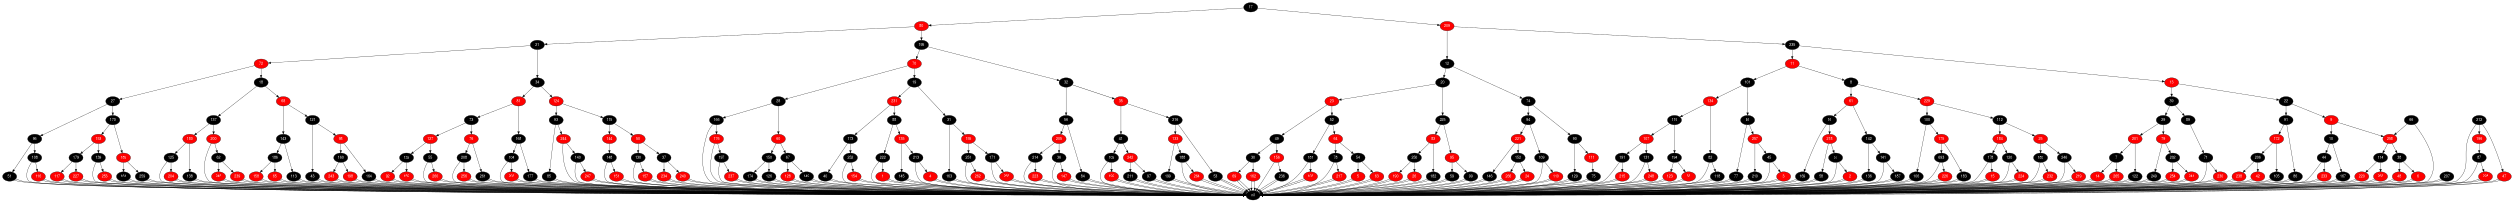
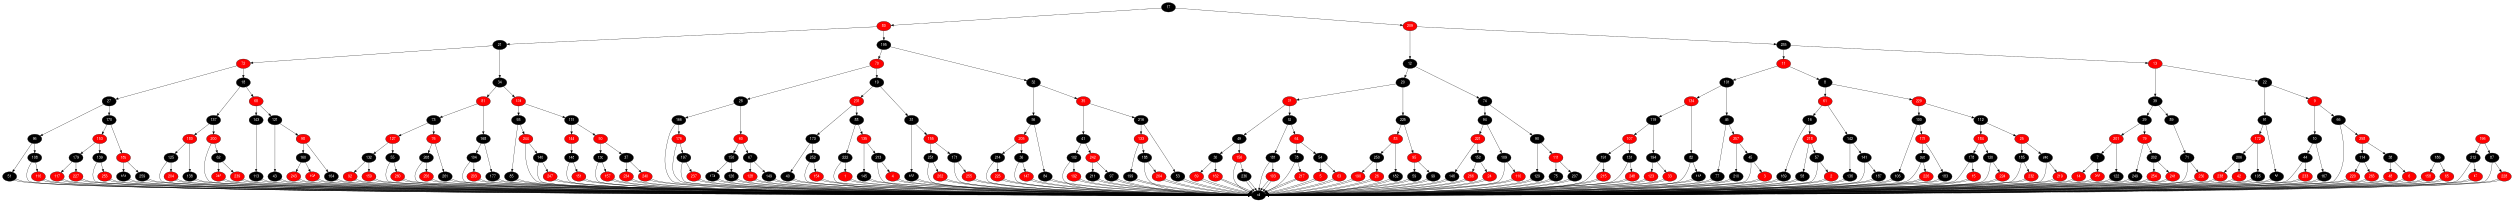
  digraph {
    node [fillcolor=" black" fontcolor=" white" fontname="Helvetica,Arial,sans-serif" style=filled]
    edge [color=black fontname="Helvetica,Arial,sans-serif"]
    nil
    17
    80 [fillcolor=" red"]
    21
    72 [fillcolor=" red"]
    27
    96
    51
    108
    116 [fillcolor=" red"]
    170
    153 [fillcolor=" red"]
    179
    117 [fillcolor=" red"]
    227 [fillcolor=" red"]
    139
    253 [fillcolor=" red"]
    189 [fillcolor=" red"]
    161
    259
    18
    137
    180 [fillcolor=" red"]
    125
    204 [fillcolor=" red"]
    138
    200 [fillcolor=" red"]
    62
    245 [fillcolor=" red"]
    239 [fillcolor=" red"]
    68 [fillcolor=" red"]
    143
    186
    158 [fillcolor=" red"]
    65 [fillcolor=" red"]
    113
    121
    43
    98 [fillcolor=" red"]
    160
    243 [fillcolor=" red"]
    198 [fillcolor=" red"]
    164
    34
    81 [fillcolor=" red"]
    73
    127 [fillcolor=" red"]
    132
    92 [fillcolor=" red"]
    159 [fillcolor=" red"]
    55
    260 [fillcolor=" red"]
    76 [fillcolor=" red"]
    208
    256 [fillcolor=" red"]
    261
    168
    104
    203 [fillcolor=" red"]
    177
    124 [fillcolor=" red"]
    93
    85
    244 [fillcolor=" red"]
    140
    247 [fillcolor=" red"]
    115
    144 [fillcolor=" red"]
    148
    151 [fillcolor=" red"]
    50 [fillcolor=" red"]
    130
    157 [fillcolor=" red"]
    37
    234 [fillcolor=" red"]
    240 [fillcolor=" red"]
    195
    70 [fillcolor=" red"]
    28
    166
    176 [fillcolor=" red"]
    197
    237 [fillcolor=" red"]
    60 [fillcolor=" red"]
    150
    174
    126
    67
    128 [fillcolor=" red"]
    149
    19
    231 [fillcolor=" red"]
    173
    40
    252
    154 [fillcolor=" red"]
    88
    222
    1 [fillcolor=" red"]
    135 [fillcolor=" red"]
    145
    213
    4 [fillcolor=" red"]
    31
    163
    155 [fillcolor=" red"]
    251
    262 [fillcolor=" red"]
    171
    255 [fillcolor=" red"]
    32
    56
    205 [fillcolor=" red"]
    214
    223 [fillcolor=" red"]
    36
    147 [fillcolor=" red"]
    84
    35 [fillcolor=" red"]
    41
    102
    192 [fillcolor=" red"]
    242 [fillcolor=" red"]
    211
    97
    216
    133 [fillcolor=" red"]
    199
    188
    264 [fillcolor=" red"]
    53
    209 [fillcolor=" red"]
    12
    20
    23 [fillcolor=" red"]
    49
    30
    69 [fillcolor=" red"]
    162 [fillcolor=" red"]
    156 [fillcolor=" red"]
    236
    52
    181
    103 [fillcolor=" red"]
    64 [fillcolor=" red"]
    78
    217 [fillcolor=" red"]
    54
    5 [fillcolor=" red"]
    63 [fillcolor=" red"]
    225
    83 [fillcolor=" red"]
    250
    190 [fillcolor=" red"]
    26 [fillcolor=" red"]
    182
    95 [fillcolor=" red"]
    59
    99
    74
    94
    221 [fillcolor=" red"]
    146
    152
    266 [fillcolor=" red"]
    24 [fillcolor=" red"]
    109
    110 [fillcolor=" red"]
    90
    129
    111 [fillcolor=" red"]
    75
    207
    235
    11 [fillcolor=" red"]
    101
    134 [fillcolor=" red"]
    119
    107 [fillcolor=" red"]
    191
    215 [fillcolor=" red"]
    131
    248 [fillcolor=" red"]
    194
    123 [fillcolor=" red"]
    33 [fillcolor=" red"]
    82
    118
    46
    77
    257 [fillcolor=" red"]
    210
    45
    3 [fillcolor=" red"]
    8
    61 [fillcolor=" red"]
    16
    169
    218 [fillcolor=" red"]
    58
    57
    2 [fillcolor=" red"]
    142
    136
    141
    187 [fillcolor=black]
    229 [fillcolor=" red"]
    100
    106
    175 [fillcolor=" red"]
    n211 [label=693]
    226 [fillcolor=" red"]
    183
    112
    184 [fillcolor=" red"]
    178
    15 [fillcolor=" red"]
    120
    224 [fillcolor=" red"]
    25 [fillcolor=" red"]
    185
    232 [fillcolor=" red"]
    246
    219 [fillcolor=" red"]
    13 [fillcolor=" red"]
    39
    29
    201 [fillcolor=" red"]
    7
    14 [fillcolor=" red"]
    265 [fillcolor=" red"]
    122
    79 [fillcolor=" red"]
    249
    202
    254 [fillcolor=" red"]
    241 [fillcolor=" red"]
    89
    71
    230 [fillcolor=" red"]
    196 [fillcolor=" red"]
    212
    47 [fillcolor=" red"]
    87
    228 [fillcolor=" red"]
    22
    91
    172 [fillcolor=" red"]
    206
    238 [fillcolor=" red"]
    42 [fillcolor=" red"]
    105
    86
    9 [fillcolor=" red"]
    10
    44
    233 [fillcolor=" red"]
    167
    66
    258 [fillcolor=" red"]
    114
    220 [fillcolor=" red"]
    263 [fillcolor=" red"]
    38
    48 [fillcolor=" red"]
    6 [fillcolor=" red"]
    subgraph sub_1 {
      nil
      17
      80
      21
      72
      27
      96
      51
      108
      116
      170
      153
      179
      117
      227
      139
      253
      189
      161
      259
      18
      137
      180
      125
      204
      138
      200
      62
      245
      239
      68
      143
      186
      158
      65
      113
      121
      43
      98
      160
      243
      198
      164
      34
      81
      73
      127
      132
      92
      159
      55
      260
      76
      208
      256
      261
      168
      104
      203
      177
      124
      93
      85
      244
      140
      247
      115
      144
      148
      151
      50
      130
      157
      37
      234
      240
      195
      70
      28
      166
      176
      197
      237
      60
      150
      174
      126
      67
      128
      149
      19
      231
      173
      40
      252
      154
      88
      222
      1
      135
      145
      213
      4
      31
      163
      155
      251
      262
      171
      255
      32
      56
      205
      214
      223
      36
      147
      84
      35
      41
      102
      192
      242
      211
      97
      216
      133
      199
      188
      264
      53
      209
      12
      20
      23
      49
      30
      69
      162
      156
      236
      52
      181
      103
      64
      78
      217
      54
      5
      63
      225
      83
      250
      190
      26
      182
      95
      59
      99
      74
      94
      221
      146
      152
      266
      24
      109
      110
      90
      129
      111
      75
      207
      235
      11
      101
      134
      119
      107
      191
      215
      131
      248
      194
      123
      33
      82
      118
      46
      77
      257
      210
      45
      3
      8
      61
      16
      169
      218
      58
      57
      2
      142
      136
      141
      187
      229
      100
      106
      175
      n211
      226
      183
      112
      184
      178
      15
      120
      224
      25
      185
      232
      246
      219
      13
      39
      29
      201
      7
      14
      265
      122
      79
      249
      202
      254
      241
      89
      71
      230
      196
      212
      47
      87
      228
      22
      91
      172
      206
      238
      42
      105
      86
      9
      10
      44
      233
      167
      66
      258
      114
      220
      263
      38
      48
      6
    }
    17 -> 80
    17 -> 209
    80 -> 21
    80 -> 195
    21 -> 72
    21 -> 34
    72 -> 27
    72 -> 18
    27 -> 96
    27 -> 170
    96 -> 51
    96 -> 108
    51 -> nil
    51 -> nil
    108 -> nil
    108 -> 116
    116 -> nil
    116 -> nil
    170 -> 153
    170 -> 189
    153 -> 179
    153 -> 139
    179 -> 117
    179 -> 227
    117 -> nil
    117 -> nil
    227 -> nil
    227 -> nil
    139 -> nil
    139 -> 253
    253 -> nil
    253 -> nil
    189 -> 161
    189 -> 259
    161 -> nil
    161 -> nil
    259 -> nil
    259 -> nil
    18 -> 137
    18 -> 68
    137 -> 180
    137 -> 200
    180 -> 125
    180 -> 138
    125 -> nil
    125 -> 204
    204 -> nil
    204 -> nil
    138 -> nil
    138 -> nil
    200 -> nil
    200 -> 62
    62 -> 245
    62 -> 239
    245 -> nil
    245 -> nil
    239 -> nil
    239 -> nil
    68 -> 143
    68 -> 121
-   143 -> 186
    143 -> 113
    186 -> 158
    186 -> 65
    158 -> nil
    158 -> nil
    65 -> nil
    65 -> nil
    113 -> nil
    113 -> nil
    121 -> 43
    121 -> 98
    43 -> nil
    43 -> nil
    98 -> 160
    98 -> 164
    160 -> 243
    160 -> 198
    243 -> nil
    243 -> nil
    198 -> nil
    198 -> nil
    164 -> nil
    164 -> nil
    34 -> 81
    34 -> 124
    81 -> 73
    81 -> 168
    73 -> 127
    73 -> 76
    127 -> 132
    127 -> 55
    132 -> 92
    132 -> 159
    92 -> nil
    92 -> nil
    159 -> nil
    159 -> nil
    55 -> nil
    55 -> 260
    260 -> nil
    260 -> nil
    76 -> 208
    76 -> 261
    208 -> nil
    208 -> 256
    256 -> nil
    256 -> nil
    261 -> nil
    261 -> nil
    168 -> 104
    168 -> 177
    104 -> nil
    104 -> 203
    203 -> nil
    203 -> nil
    177 -> nil
    177 -> nil
    124 -> 93
    124 -> 115
    93 -> 85
    93 -> 244
    85 -> nil
    85 -> nil
    244 -> nil
    244 -> 140
    140 -> nil
    140 -> 247
    247 -> nil
    247 -> nil
    115 -> 144
    115 -> 50
    144 -> 148
    148 -> nil
    148 -> 151
    151 -> nil
    151 -> nil
    50 -> 130
    50 -> 37
    130 -> nil
    130 -> 157
    157 -> nil
    157 -> nil
    37 -> 234
    37 -> 240
    234 -> nil
    234 -> nil
    240 -> nil
    240 -> nil
    195 -> 70
    195 -> 32
    70 -> 28
    70 -> 19
    28 -> 166
    28 -> 60
    166 -> nil
    166 -> 176
    176 -> nil
    176 -> 197
    197 -> nil
    197 -> 237
    237 -> nil
    237 -> nil
    60 -> 150
    60 -> 67
    150 -> 174
    150 -> 126
    174 -> nil
    174 -> nil
    126 -> nil
    126 -> nil
    67 -> 128
    67 -> 149
    128 -> nil
    128 -> nil
    149 -> nil
    149 -> nil
    19 -> 231
    19 -> 31
    231 -> 173
    231 -> 88
    173 -> 40
    173 -> 252
    40 -> nil
    40 -> nil
    252 -> nil
    252 -> 154
    154 -> nil
    154 -> nil
    88 -> 222
    88 -> 135
    222 -> nil
    222 -> 1
    1 -> nil
    1 -> nil
    135 -> 145
    135 -> 213
    145 -> nil
    145 -> nil
    213 -> nil
    213 -> 4
    4 -> nil
    4 -> nil
    31 -> 163
    31 -> 155
    163 -> nil
    163 -> nil
    155 -> 251
    155 -> 171
    251 -> nil
    251 -> 262
    262 -> nil
    262 -> nil
    171 -> nil
    171 -> 255
    255 -> nil
    255 -> nil
    32 -> 56
    32 -> 35
    56 -> 205
    56 -> 84
    205 -> 214
    205 -> 36
    214 -> nil
    214 -> 223
    223 -> nil
    223 -> nil
    36 -> nil
    36 -> 147
    147 -> nil
    147 -> nil
    84 -> nil
    84 -> nil
    35 -> 41
    35 -> 216
    41 -> 102
    41 -> 242
    102 -> nil
    102 -> 192
    192 -> nil
    192 -> nil
    242 -> 211
    242 -> 97
    211 -> nil
    211 -> nil
    97 -> nil
    97 -> nil
    216 -> 133
    216 -> 53
    133 -> 199
    133 -> 188
    199 -> nil
    199 -> nil
    188 -> nil
    188 -> 264
    264 -> nil
    264 -> nil
    53 -> nil
    53 -> nil
    209 -> 12
    209 -> 235
    12 -> 20
    12 -> 74
    20 -> 23
    20 -> 225
    23 -> 49
    23 -> 52
    49 -> 30
    49 -> 156
    30 -> 69
    30 -> 162
    69 -> nil
    69 -> nil
    162 -> nil
    162 -> nil
    156 -> nil
    156 -> 236
    236 -> nil
    236 -> nil
    52 -> 181
    52 -> 64
    181 -> nil
    181 -> 103
    103 -> nil
    103 -> nil
    64 -> 78
    64 -> 54
    78 -> nil
    78 -> 217
    217 -> nil
    217 -> nil
    54 -> 5
    54 -> 63
    5 -> nil
    5 -> nil
    63 -> nil
    63 -> nil
    225 -> 83
    225 -> 95
    83 -> 250
    83 -> 182
    250 -> 190
    250 -> 26
    190 -> nil
    190 -> nil
    26 -> nil
    26 -> nil
    182 -> nil
    182 -> nil
    95 -> 59
    95 -> 99
    59 -> nil
    59 -> nil
    99 -> nil
    99 -> nil
    74 -> 94
    74 -> 90
    94 -> 221
    94 -> 109
    221 -> 146
    221 -> 152
    146 -> nil
    146 -> nil
    152 -> 266
    152 -> 24
    266 -> nil
    266 -> nil
    24 -> nil
    24 -> nil
    109 -> nil
    109 -> 110
    110 -> nil
    110 -> nil
    90 -> 129
    90 -> 111
    129 -> nil
    129 -> nil
    111 -> 75
+   111 -> 207
    75 -> nil
    75 -> nil
    207 -> nil
    207 -> nil
    235 -> 11
    235 -> 13
    11 -> 101
    11 -> 8
    101 -> 134
    101 -> 46
    134 -> 119
    134 -> 82
    119 -> 107
    119 -> 194
    107 -> 191
    107 -> 131
    191 -> nil
    191 -> 215
    215 -> nil
    215 -> nil
    131 -> nil
    131 -> 248
    248 -> nil
    248 -> nil
    194 -> 123
    194 -> 33
    123 -> nil
    123 -> nil
    33 -> nil
    33 -> nil
    82 -> nil
    82 -> 118
    118 -> nil
    118 -> nil
    46 -> 77
    46 -> 257
    77 -> nil
    77 -> nil
    257 -> 210
    257 -> 45
    210 -> nil
    210 -> nil
    45 -> nil
    45 -> 3
    3 -> nil
    3 -> nil
    8 -> 61
    8 -> 229
    61 -> 16
    61 -> 142
    16 -> 169
    16 -> 218
    169 -> nil
    169 -> nil
    218 -> 58
    218 -> 57
    58 -> nil
    58 -> nil
    57 -> nil
    57 -> 2
    2 -> nil
    2 -> nil
    142 -> 136
    142 -> 141
    136 -> nil
    136 -> nil
    141 -> nil
    141 -> 187
    187 -> nil
    187 -> nil
    229 -> 100
    229 -> 112
    100 -> 106
    100 -> 175
    106 -> nil
    106 -> nil
    175 -> n211
    175 -> 183
    n211 -> nil
    n211 -> 226
    226 -> nil
    226 -> nil
    183 -> nil
    183 -> nil
    112 -> 184
    112 -> 25
    184 -> 178
    184 -> 120
    178 -> nil
    178 -> 15
    15 -> nil
    15 -> nil
    120 -> nil
    120 -> 224
    224 -> nil
    224 -> nil
    25 -> 185
    25 -> 246
    185 -> nil
    185 -> 232
    232 -> nil
    232 -> nil
    246 -> nil
    246 -> 219
    219 -> nil
    219 -> nil
    13 -> 39
    13 -> 22
    39 -> 29
    39 -> 89
    29 -> 201
    29 -> 79
    201 -> 7
    201 -> 122
    7 -> 14
    7 -> 265
    14 -> nil
    14 -> nil
    265 -> nil
    265 -> nil
    122 -> nil
    122 -> nil
    79 -> 249
    79 -> 202
    249 -> nil
    249 -> nil
    202 -> 254
    202 -> 241
    254 -> nil
    254 -> nil
    241 -> nil
    241 -> nil
    89 -> 71
    71 -> nil
    71 -> 230
    230 -> nil
    230 -> nil
-   212 -> 196
+   196 -> 212
    196 -> 87
    212 -> nil
    212 -> 47
    47 -> nil
    47 -> nil
    87 -> nil
    87 -> 228
    228 -> nil
    228 -> nil
    22 -> 91
    22 -> 9
    91 -> 172
    91 -> 86
    172 -> 206
    172 -> 105
    206 -> 238
    206 -> 42
    238 -> nil
    238 -> nil
    42 -> nil
    42 -> nil
    105 -> nil
    105 -> nil
    86 -> nil
    86 -> nil
    9 -> 10
-   9 -> 258
+   9 -> 66
    10 -> 44
    10 -> 167
    44 -> nil
    44 -> 233
    233 -> nil
    233 -> nil
    167 -> nil
    167 -> nil
    66 -> nil
    66 -> 258
    258 -> 114
    258 -> 38
    114 -> 220
    114 -> 263
    220 -> nil
    220 -> nil
    263 -> nil
    263 -> nil
    38 -> 48
    38 -> 6
    48 -> nil
    48 -> nil
    6 -> nil
    6 -> nil
  }
